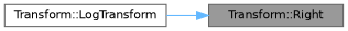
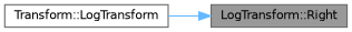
  digraph {
    rankdir=RL
    node [fontname=Helvetica fontsize=10 shape=box style=filled]
-   n1 [color=gray40 fillcolor=grey60 fontcolor=black height=0.2 label="Transform::Right" width=0.4]
+   n1 [color=gray40 fillcolor=grey60 fontcolor=black height=0.2 label="LogTransform::Right" width=0.4]
    n2 [color=grey40 fillcolor=white height=0.2 label="Transform::LogTransform" width=0.4]
    n1 -> n2 [color=steelblue1 dir=back fontname=Helvetica fontsize=10 labelfontname=Helvetica labelfontsize=10 style=solid]
  }
